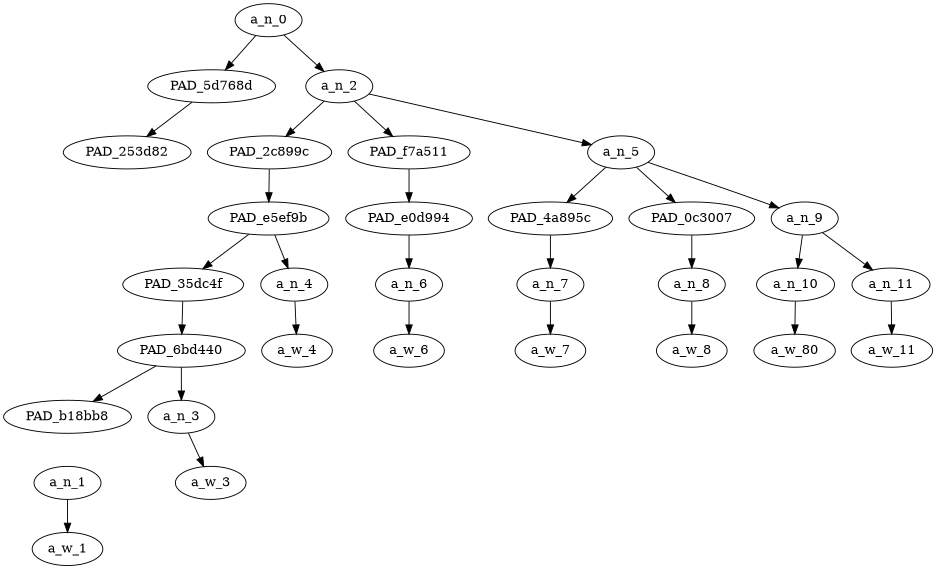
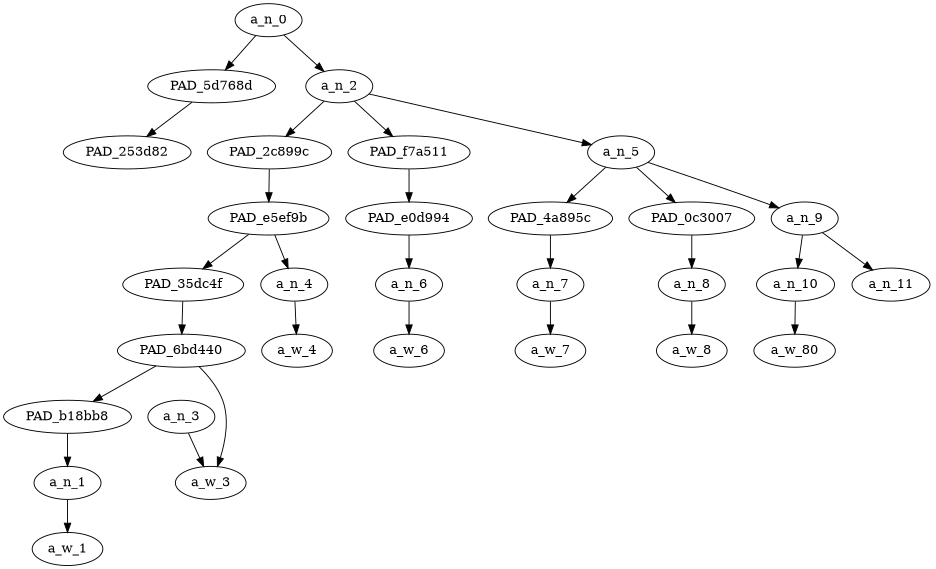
  strict digraph {
    node [div_dir=1 index=0 level=1 text_span="[0]" value=0.08952819]
    a_n_0 [level=5 text_span="[0, 1, 2, 3, 4, 5, 6, 7]" value=1.00000000]
    PAD_5d768d [level=4]
    a_n_2 [index=1 level=4 text_span="[1, 2, 3, 4, 5, 6, 7]" value=0.91031443]
    PAD_253d82 [level=3]
    PAD_2c899c [div_dir=-1 index=2 level=3 text_span="[2]" value=0.17455511]
    PAD_f7a511 [index=4 level=3 text_span="[7]" value=0.14068630]
    a_n_5 [index=3 level=3 text_span="[3, 4, 5, 6]" value=0.50937965]
    PAD_35dc4f [index=1 level=3 text_span="[1]" value=0.08555484]
    PAD_6bd440 [index=1 level=2 text_span="[1]" value=0.08555484]
    PAD_e5ef9b [div_dir=-1 index=2 level=2 text_span="[2]" value=0.17455511]
    PAD_e0d994 [index=6 level=2 text_span="[7]" value=0.14068630]
    n12 [div_dir=-1 index=3 label=PAD_4a895c level=2 text_span="[3]" value=0.21425574]
    PAD_0c3007 [index=4 level=2 text_span="[4]" value=0.07760650]
    a_n_9 [index=5 level=2 text_span="[5, 6]" value=0.21743105]
    PAD_b18bb8 [level=2]
    a_n_1
    a_w_1 [div_dir=0 level=0 value="<user>"]
    a_n_3 [index=1 text_span="[1]" value=0.08555484]
    a_n_4 [div_dir=-1 index=2 text_span="[2]" value=0.17455511]
    a_n_6 [index=7 text_span="[7]" value=0.14068630]
    a_n_7 [div_dir=-1 index=3 text_span="[3]" value=0.21425574]
    a_n_8 [index=4 text_span="[4]" value=0.07760650]
    a_n_10 [div_dir=-1 index=5 text_span="[5]" value=0.09435320]
    a_n_11 [index=6 text_span="[6]" value=0.12299315]
    a_w_3 [div_dir=0 index=1 level=0 text_span="[1]" value=the]
    a_w_4 [div_dir=0 index=2 level=0 text_span="[2]" value=homosexual]
    a_w_6 [div_dir=0 index=7 level=0 text_span="[7]" value=homosexual1]
    a_w_7 [div_dir=0 index=3 level=0 text_span="[3]" value=alcoholic]
    a_w_8 [div_dir=0 index=4 level=0 text_span="[4]" value=or]
    n30 [div_dir=0 index=5 label=a_w_80 level=0 text_span="[5]" value=self]
-   a_w_11 [div_dir=0 index=6 level=0 text_span="[6]" value=isolated]
    a_n_0 -> PAD_5d768d
    a_n_0 -> a_n_2
    PAD_5d768d -> PAD_253d82
    a_n_2 -> PAD_2c899c
    a_n_2 -> PAD_f7a511
    a_n_2 -> a_n_5
    PAD_2c899c -> PAD_e5ef9b
    PAD_f7a511 -> PAD_e0d994
    a_n_5 -> n12
    a_n_5 -> PAD_0c3007
    a_n_5 -> a_n_9
    PAD_35dc4f -> PAD_6bd440
    PAD_6bd440 -> PAD_b18bb8
-   PAD_6bd440 -> a_n_3
+   PAD_6bd440 -> a_w_3
    PAD_e5ef9b -> PAD_35dc4f
    PAD_e5ef9b -> a_n_4
    PAD_e0d994 -> a_n_6
    n12 -> a_n_7
    PAD_0c3007 -> a_n_8
    a_n_9 -> a_n_10
    a_n_9 -> a_n_11
+   PAD_b18bb8 -> a_n_1
    a_n_1 -> a_w_1
    a_n_3 -> a_w_3
    a_n_4 -> a_w_4
    a_n_6 -> a_w_6
    a_n_7 -> a_w_7
    a_n_8 -> a_w_8
    a_n_10 -> n30
-   a_n_11 -> a_w_11
  }
